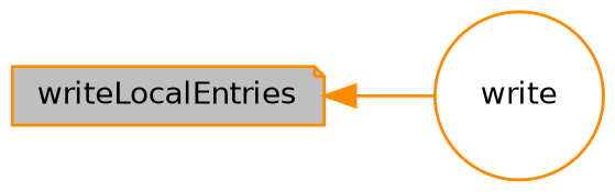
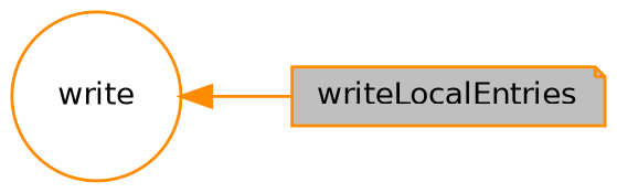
  digraph {
    rankdir=LR
    node [color=darkorange fontname=Helvetica fontsize=10]
    n1 [fillcolor=grey75 fontcolor=black height=0.2 label=writeLocalEntries shape=note style=filled width=0.4]
    n2 [height=0.2 label=write shape=circle width=0.4]
-   n1 -> n2 [color=darkorange dir=back fontname=Helvetica fontsize=10 labelfontname=Helvetica labelfontsize=10 style=solid]
+   n2 -> n1 [color=darkorange dir=back fontname=Helvetica fontsize=10 labelfontname=Helvetica labelfontsize=10 style=solid]
  }
